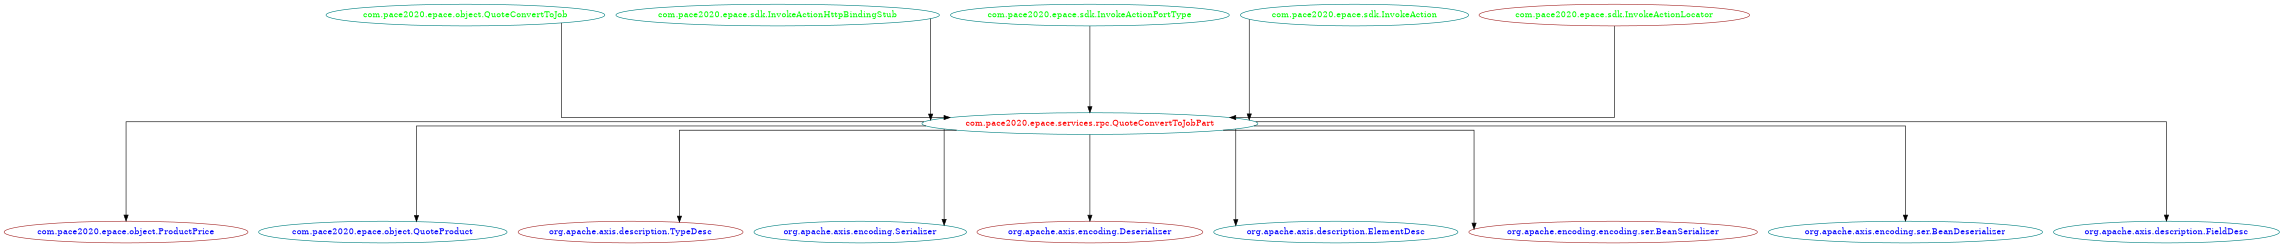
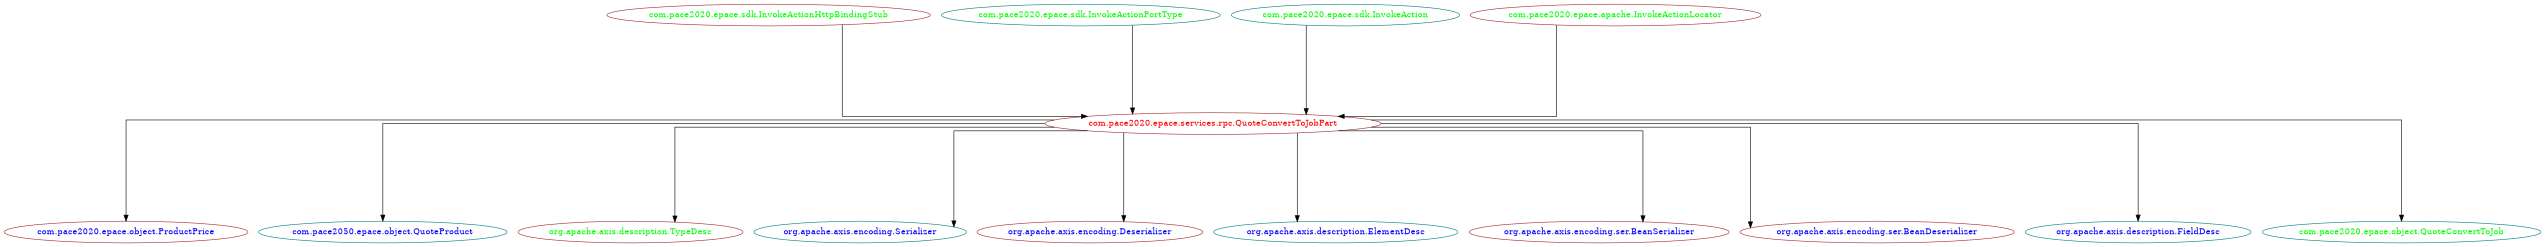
  digraph {
    concentrate=true
    rankdir=TB
    ranksep=2.0
    splines=ortho
    node [color=teal fontcolor=blue]
-   "com.pace2020.epace.services.rpc.QuoteConvertToJobPart" [fontcolor=red]
+   "com.pace2020.epace.services.rpc.QuoteConvertToJobPart" [color=brown fontcolor=red]
    "com.pace2020.epace.object.ProductPrice" [color=brown]
-   "com.pace2020.epace.object.QuoteProduct"
-   "org.apache.axis.description.TypeDesc" [color=brown]
+   "com.pace2020.epace.object.QuoteProduct" [label="com.pace2050.epace.object.QuoteProduct"]
+   "org.apache.axis.description.TypeDesc" [color=brown fontcolor=green]
    "org.apache.axis.encoding.Serializer"
    "org.apache.axis.encoding.Deserializer" [color=brown]
    "org.apache.axis.description.ElementDesc"
-   "org.apache.axis.encoding.ser.BeanSerializer" [color=brown label="org.apache.encoding.encoding.ser.BeanSerializer"]
-   "org.apache.axis.encoding.ser.BeanDeserializer"
+   "org.apache.axis.encoding.ser.BeanSerializer" [color=brown]
+   "org.apache.axis.encoding.ser.BeanDeserializer" [color=brown]
    "org.apache.axis.description.FieldDesc"
    "com.pace2020.epace.object.QuoteConvertToJob" [fontcolor=green]
-   "com.pace2020.epace.sdk.InvokeActionHttpBindingStub" [fontcolor=green]
+   "com.pace2020.epace.sdk.InvokeActionHttpBindingStub" [color=brown fontcolor=green]
    "com.pace2020.epace.sdk.InvokeActionPortType" [fontcolor=green]
    "com.pace2020.epace.sdk.InvokeAction" [fontcolor=green]
-   "com.pace2020.epace.sdk.InvokeActionLocator" [color=brown fontcolor=green]
+   "com.pace2020.epace.sdk.InvokeActionLocator" [color=brown fontcolor=green label="com.pace2020.epace.apache.InvokeActionLocator"]
    "com.pace2020.epace.services.rpc.QuoteConvertToJobPart" -> "com.pace2020.epace.object.ProductPrice"
    "com.pace2020.epace.services.rpc.QuoteConvertToJobPart" -> "com.pace2020.epace.object.QuoteProduct"
    "com.pace2020.epace.services.rpc.QuoteConvertToJobPart" -> "org.apache.axis.description.TypeDesc"
    "com.pace2020.epace.services.rpc.QuoteConvertToJobPart" -> "org.apache.axis.encoding.Serializer"
    "com.pace2020.epace.services.rpc.QuoteConvertToJobPart" -> "org.apache.axis.encoding.Deserializer"
    "com.pace2020.epace.services.rpc.QuoteConvertToJobPart" -> "org.apache.axis.description.ElementDesc"
    "com.pace2020.epace.services.rpc.QuoteConvertToJobPart" -> "org.apache.axis.encoding.ser.BeanSerializer"
    "com.pace2020.epace.services.rpc.QuoteConvertToJobPart" -> "org.apache.axis.encoding.ser.BeanDeserializer"
    "com.pace2020.epace.services.rpc.QuoteConvertToJobPart" -> "org.apache.axis.description.FieldDesc"
-   "com.pace2020.epace.object.QuoteConvertToJob" -> "com.pace2020.epace.services.rpc.QuoteConvertToJobPart"
+   "com.pace2020.epace.services.rpc.QuoteConvertToJobPart" -> "com.pace2020.epace.object.QuoteConvertToJob"
    "com.pace2020.epace.sdk.InvokeActionHttpBindingStub" -> "com.pace2020.epace.services.rpc.QuoteConvertToJobPart"
    "com.pace2020.epace.sdk.InvokeActionPortType" -> "com.pace2020.epace.services.rpc.QuoteConvertToJobPart"
    "com.pace2020.epace.sdk.InvokeAction" -> "com.pace2020.epace.services.rpc.QuoteConvertToJobPart"
    "com.pace2020.epace.sdk.InvokeActionLocator" -> "com.pace2020.epace.services.rpc.QuoteConvertToJobPart"
  }
